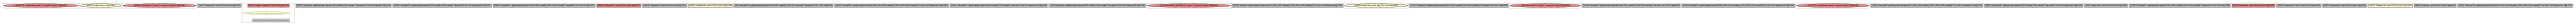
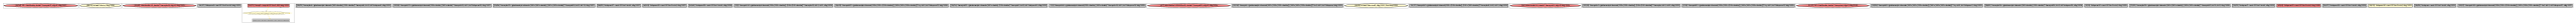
  digraph {
    fontname="IBM Plex Sans"
    node [fillcolor=grey fontname="IBM Plex Sans" fontsize=20 penwidth=3.0 shape=rectangle style=filled]
    edge [color=gold fontcolor=gold fontname="IBM Plex Sans" penwidth=1.0 style=solid]
    n1 [fillcolor=lightcoral label="[53/54]  %1 = load double, double* %arrayidx21, align 8, !dbg !1327" shape=ellipse]
    n2 [fillcolor=lemonchiffon label="[48/49]  br label %for.inc, !dbg !1330" shape=ellipse]
    n3 [fillcolor=lightcoral label="[39/40]  store double %1, double* %arrayidx26, align 8, !dbg !1329" shape=ellipse]
    n4 [label="[46/47]  %idxprom5 = sext i32 %ix.0 to i64, !dbg !1321"]
    n5 [fillcolor=lightcoral label="[24/71]  %cmp2 = icmp slt i32 %ix.0, 100, !dbg !1319"]
    n6 [fillcolor=lemonchiffon label="[25/70]  br i1 %cmp2, label %for.body3, label %for.end, !dbg !1320" shape=ellipse fontsize="" penwidth=""]
    n7 [label="[67/68]  %ix.0 = phi i32 [ 0, %for.body ], [ %inc, %for.inc ], !dbg !1317" fontsize="" penwidth=""]
    n8 [label="[20/23]  %arrayidx6 = getelementptr inbounds [100 x double], [100 x double]* %arrayidx4, i64 0, i64 %idxprom5, !dbg !1321"]
    n9 [label="[52/55]  %arrayidx21 = getelementptr inbounds [100 x double], [100 x double]* %arrayidx19, i64 0, i64 %idxprom20, !dbg !1327"]
    n10 [label="[51/56]  %arrayidx19 = getelementptr inbounds [100 x [100 x double]], [100 x [100 x double]]* %arrayidx18, i64 0, i64 99, !dbg !1327"]
-   n11 [fillcolor=lightcoral label="[58/59]  %idxprom17 = sext i32 %iz.0 to i64, !dbg !1327"]
+   n11 [label="[58/59]  %idxprom17 = sext i32 %iz.0 to i64, !dbg !1327"]
    n12 [label="[60/61]  %idxprom20 = sext i32 %ix.0 to i64, !dbg !1327"]
-   n13 [fillcolor=lemonchiffon label="[64/65]  %idxprom25 = sext i32 %ix.0 to i64, !dbg !1328"]
+   n13 [label="[64/65]  %idxprom25 = sext i32 %ix.0 to i64, !dbg !1328"]
    n14 [label="[2/9]  %arrayidx14 = getelementptr inbounds [100 x [100 x double]], [100 x [100 x double]]* %arrayidx13, i64 0, i64 1, !dbg !1325"]
    n15 [label="[36/43]  %arrayidx23 = getelementptr inbounds [100 x [100 x [100 x double]]], [100 x [100 x [100 x double]]]* %y, i64 0, i64 %idxprom22, !dbg !1328"]
    n16 [label="[15/16]  %arrayidx11 = getelementptr inbounds [100 x double], [100 x double]* %arrayidx9, i64 0, i64 %idxprom10, !dbg !1323"]
    n17 [label="[3/8]  %arrayidx16 = getelementptr inbounds [100 x double], [100 x double]* %arrayidx14, i64 0, i64 %idxprom15, !dbg !1325"]
    n18 [fillcolor=lightcoral label="[4/7]  store double 0.000000e+00, double* %arrayidx16, align 8, !dbg !1326" shape=ellipse]
    n19 [label="[31/34]  %arrayidx = getelementptr inbounds [100 x [100 x [100 x double]]], [100 x [100 x [100 x double]]]* %x1, i64 0, i64 %idxprom, !dbg !1321"]
    n20 [fillcolor=lemonchiffon label="[44/45]  br label %for.cond1, !dbg !1332, !llvm.loop !1333" shape=ellipse]
    n21 [label="[14/17]  %arrayidx9 = getelementptr inbounds [100 x [100 x double]], [100 x [100 x double]]* %arrayidx8, i64 0, i64 0, !dbg !1323"]
    n22 [fillcolor=lightcoral label="[5/6]  store double %0, double* %arrayidx11, align 8, !dbg !1324" shape=ellipse]
    n23 [label="[32/33]  %arrayidx4 = getelementptr inbounds [100 x [100 x double]], [100 x [100 x double]]* %arrayidx, i64 0, i64 0, !dbg !1321"]
    n24 [label="[1/10]  %arrayidx13 = getelementptr inbounds [100 x [100 x [100 x double]]], [100 x [100 x [100 x double]]]* %y, i64 0, i64 %idxprom12, !dbg !1325"]
    n25 [fillcolor=lightcoral label="[21/22]  %0 = load double, double* %arrayidx6, align 8, !dbg !1321" shape=ellipse]
    n26 [label="[13/18]  %arrayidx8 = getelementptr inbounds [100 x [100 x [100 x double]]], [100 x [100 x [100 x double]]]* %y, i64 0, i64 %idxprom7, !dbg !1323"]
    n27 [label="[38/41]  %arrayidx26 = getelementptr inbounds [100 x double], [100 x double]* %arrayidx24, i64 0, i64 %idxprom25, !dbg !1328"]
    n28 [label="[0/11]  %idxprom12 = sext i32 %iz.0 to i64, !dbg !1325"]
    n29 [label="[37/42]  %arrayidx24 = getelementptr inbounds [100 x [100 x double]], [100 x [100 x double]]* %arrayidx23, i64 0, i64 2, !dbg !1328"]
-   n30 [fillcolor=lightcoral label="[12/19]  %idxprom7 = sext i32 %iz.0 to i64, !dbg !1323"]
-   n31 [label="[62/63]  %idxprom22 = sext i32 %iz.0 to i64, !dbg !1328"]
+   n30 [label="[12/19]  %idxprom7 = sext i32 %iz.0 to i64, !dbg !1323"]
+   n31 [fillcolor=lightcoral label="[62/63]  %idxprom22 = sext i32 %iz.0 to i64, !dbg !1328"]
    n32 [label="[26/27]  %idxprom15 = sext i32 %ix.0 to i64, !dbg !1325"]
    n33 [fillcolor=lemonchiffon label="[28/29]  %idxprom10 = sext i32 %ix.0 to i64, !dbg !1323"]
    n34 [label="[30/35]  %idxprom = sext i32 %iz.0 to i64, !dbg !1321"]
    n35 [label="[50/57]  %arrayidx18 = getelementptr inbounds [100 x [100 x [100 x double]]], [100 x [100 x [100 x double]]]* %x1, i64 0, i64 %idxprom17, !dbg !1327"]
    subgraph cluster_1 {
      n1
    }
    subgraph cluster_2 {
      n2
    }
    subgraph cluster_3 {
      n3
    }
    subgraph cluster_4 {
      n4
    }
    subgraph cluster_5 {
      n5
      n6
      n7
    }
    subgraph cluster_6 {
      n8
    }
    subgraph cluster_7 {
      n9
    }
    subgraph cluster_8 {
      n10
    }
    subgraph cluster_9 {
      n11
    }
    subgraph cluster_10 {
      n12
    }
    subgraph cluster_11 {
      n13
    }
    subgraph cluster_12 {
      n14
    }
    subgraph cluster_13 {
      n15
    }
    subgraph cluster_14 {
      n16
    }
    subgraph cluster_15 {
      n17
    }
    subgraph cluster_16 {
      n18
    }
    subgraph cluster_17 {
      n19
    }
    subgraph cluster_18 {
      n20
    }
    subgraph cluster_19 {
      n21
    }
    subgraph cluster_20 {
      n22
    }
    subgraph cluster_21 {
      n23
    }
    subgraph cluster_22 {
      n24
    }
    subgraph cluster_23 {
      n25
    }
    subgraph cluster_24 {
      n26
    }
    subgraph cluster_25 {
      n27
    }
    subgraph cluster_26 {
      n28
    }
    subgraph cluster_27 {
      n29
    }
    subgraph cluster_28 {
      n30
    }
    subgraph cluster_29 {
      n31
    }
    subgraph cluster_30 {
      n32
    }
    subgraph cluster_31 {
      n33
    }
    subgraph cluster_32 {
      n34
    }
    subgraph cluster_33 {
      n35
    }
    n5 -> n6 [color=black fontcolor=black penwidth=0.5]
    n6 -> n5 [label=C]
    n6 -> n6 [label=C]
    n6 -> n7 [label=C]
    n7 -> n5 [color=black fontcolor=black penwidth=0.5]
  }
